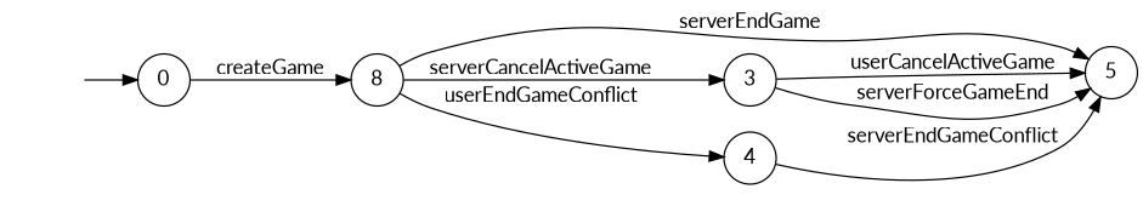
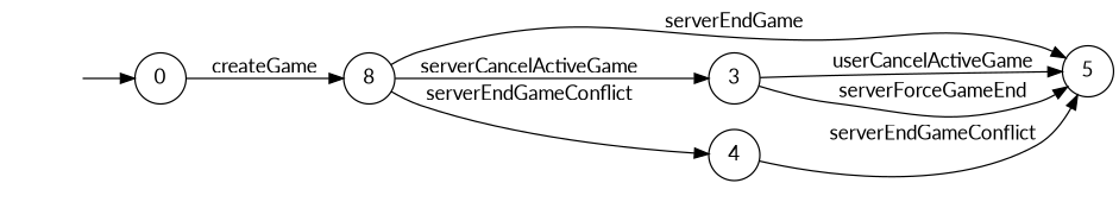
  digraph {
    fontname=Lato
    rankdir=LR
    node [fontname=Lato shape=circle]
    edge [fontname=Lato]
    "" [shape=plaintext]
    n2 [label=0]
    n3 [label=8]
    n4 [label=5]
    n5 [label=3]
    n6 [label=4]
    "" -> n2
    n2 -> n3 [label=createGame]
    n3 -> n4 [label=serverEndGame]
    n3 -> n5 [label=serverCancelActiveGame]
-   n3 -> n6 [label=userEndGameConflict]
+   n3 -> n6 [label=serverEndGameConflict]
    n5 -> n4 [label=userCancelActiveGame]
    n5 -> n4 [label=serverForceGameEnd]
    n6 -> n4 [label=serverEndGameConflict]
  }
